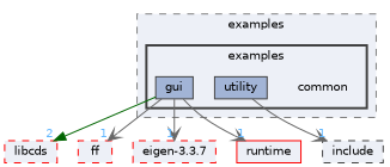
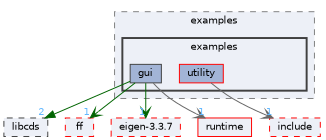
  digraph {
    compound=true
    node [fontname=Helvetica fontsize=10 shape=box color=red fillcolor="#edf0f7" style="filled,dashed"]
    edge [arrowhead=vee color=gray40 fontcolor=steelblue1 fontname=Helvetica fontsize=10 headlabel=1 labeldistance=1.5 labelfontname=Helvetica labelfontsize=10]
-   n1 [height=0.2 label=common shape=plaintext width=0.4 color="" fillcolor="" style=""]
    n2 [color=grey25 fillcolor="#a2b4d6" height=0.2 label=gui style=filled width=0.4]
-   n3 [color=grey25 fillcolor="#a2b4d6" height=0.2 label=utility style=filled width=0.4]
-   n4 [height=0.2 label=libcds width=0.4]
+   n3 [fillcolor="#a2b4d6" height=0.2 label=utility style=filled width=0.4]
+   n4 [color=grey25 height=0.2 label=libcds width=0.4]
    n5 [height=0.2 label=ff width=0.4]
    n6 [height=0.2 label="eigen-3.3.7" width=0.4]
    n7 [height=0.2 label=runtime style=filled width=0.4]
-   n8 [color=grey25 height=0.2 label=include width=0.4]
+   n8 [height=0.2 label=include width=0.4]
    subgraph cluster_1 {
      bgcolor="#edf0f7"
      fontname=Helvetica
      fontsize=10
      label=examples
      pencolor=grey50
      style="filled,dashed"
      subgraph cluster_2 {
        bgcolor="#edf0f7"
        fontname=Helvetica
        fontsize=10
        label=examples
        pencolor=grey25
        style="filled,bold"
-       n1
        n2
        n3
      }
    }
    n2 -> n4 [arrowhead=normal color=darkgreen headlabel=2]
-   n2 -> n5
-   n2 -> n6
+   n2 -> n5 [color=darkgreen]
+   n2 -> n6 [color=darkgreen]
    n2 -> n7
    n3 -> n8
  }
